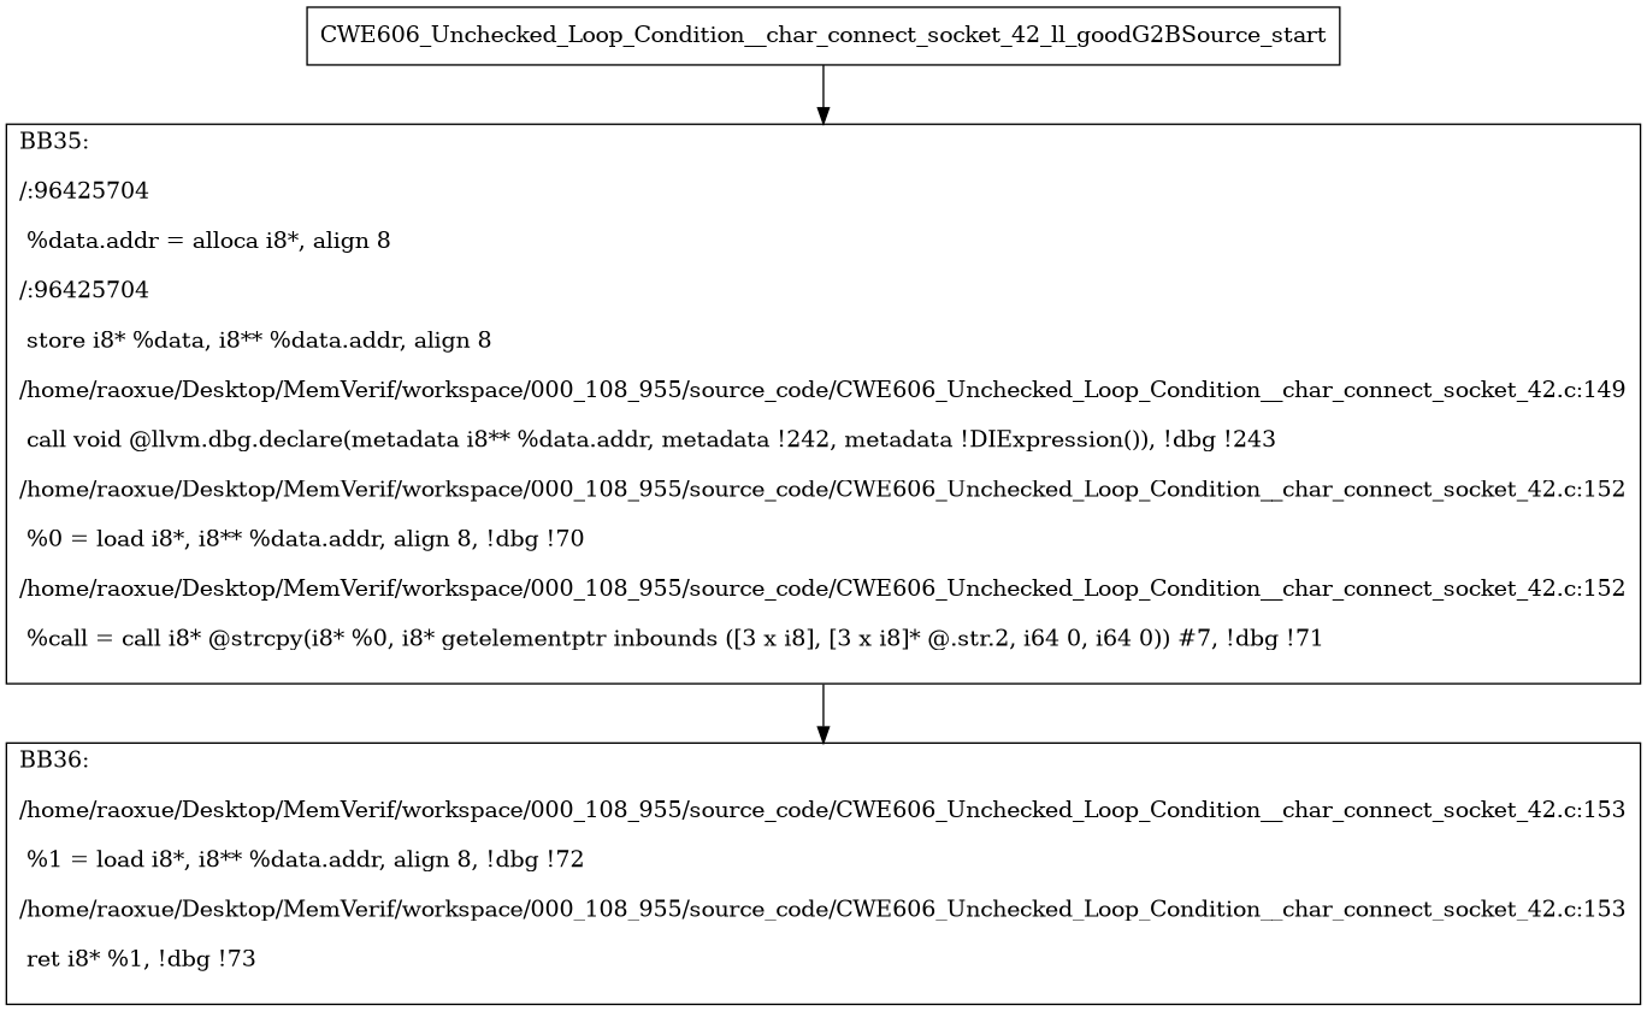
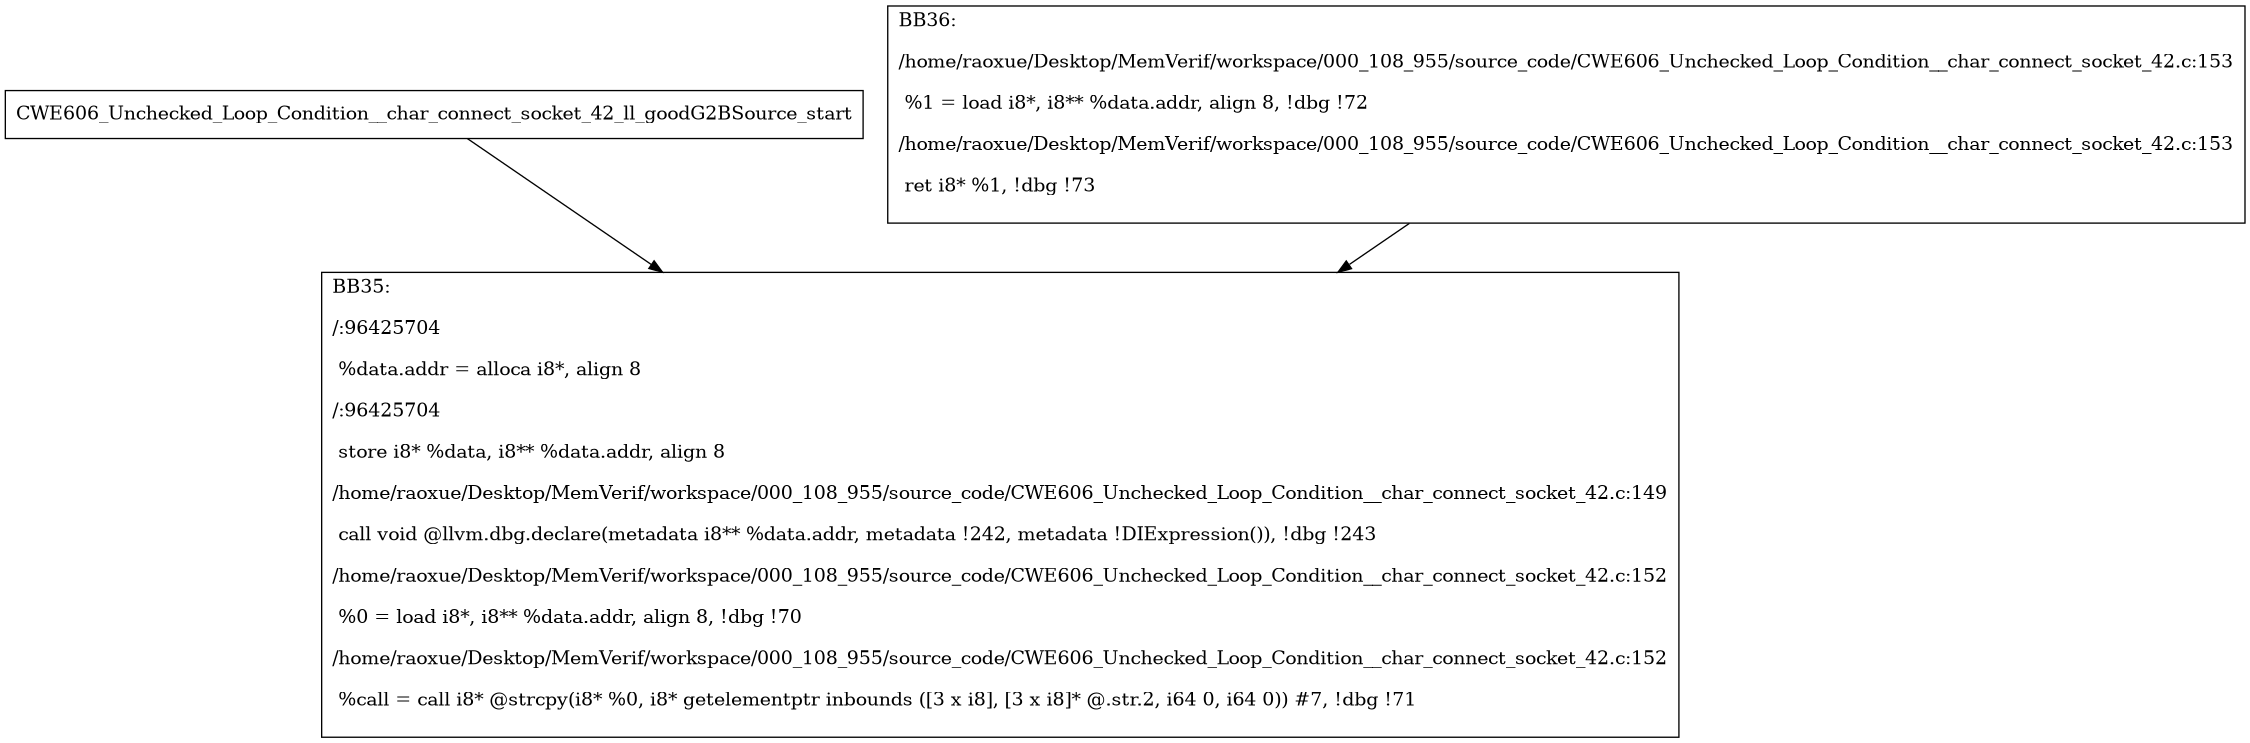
  digraph {
    fontname="DejaVu Serif"
    node [shape=record fontname="DejaVu Serif"]
    edge [fontname="DejaVu Serif"]
    n1 [label="{CWE606_Unchecked_Loop_Condition__char_connect_socket_42_ll_goodG2BSource_start}"]
    n2 [label="{BB35:\l\l/:96425704\l\n  %data.addr = alloca i8*, align 8\l\n/:96425704\l\n  store i8* %data, i8** %data.addr, align 8\l\n/home/raoxue/Desktop/MemVerif/workspace/000_108_955/source_code/CWE606_Unchecked_Loop_Condition__char_connect_socket_42.c:149\l\n  call void @llvm.dbg.declare(metadata i8** %data.addr, metadata !242, metadata !DIExpression()), !dbg !243\l\n/home/raoxue/Desktop/MemVerif/workspace/000_108_955/source_code/CWE606_Unchecked_Loop_Condition__char_connect_socket_42.c:152\l\n  %0 = load i8*, i8** %data.addr, align 8, !dbg !70\l\n/home/raoxue/Desktop/MemVerif/workspace/000_108_955/source_code/CWE606_Unchecked_Loop_Condition__char_connect_socket_42.c:152\l\n  %call = call i8* @strcpy(i8* %0, i8* getelementptr inbounds ([3 x i8], [3 x i8]* @.str.2, i64 0, i64 0)) #7, !dbg !71\l\n}"]
    n3 [label="{BB36:\l\l/home/raoxue/Desktop/MemVerif/workspace/000_108_955/source_code/CWE606_Unchecked_Loop_Condition__char_connect_socket_42.c:153\l\n  %1 = load i8*, i8** %data.addr, align 8, !dbg !72\l\n/home/raoxue/Desktop/MemVerif/workspace/000_108_955/source_code/CWE606_Unchecked_Loop_Condition__char_connect_socket_42.c:153\l\n  ret i8* %1, !dbg !73\l\n}"]
    n1 -> n2
-   n2 -> n3
+   n3 -> n2
  }
